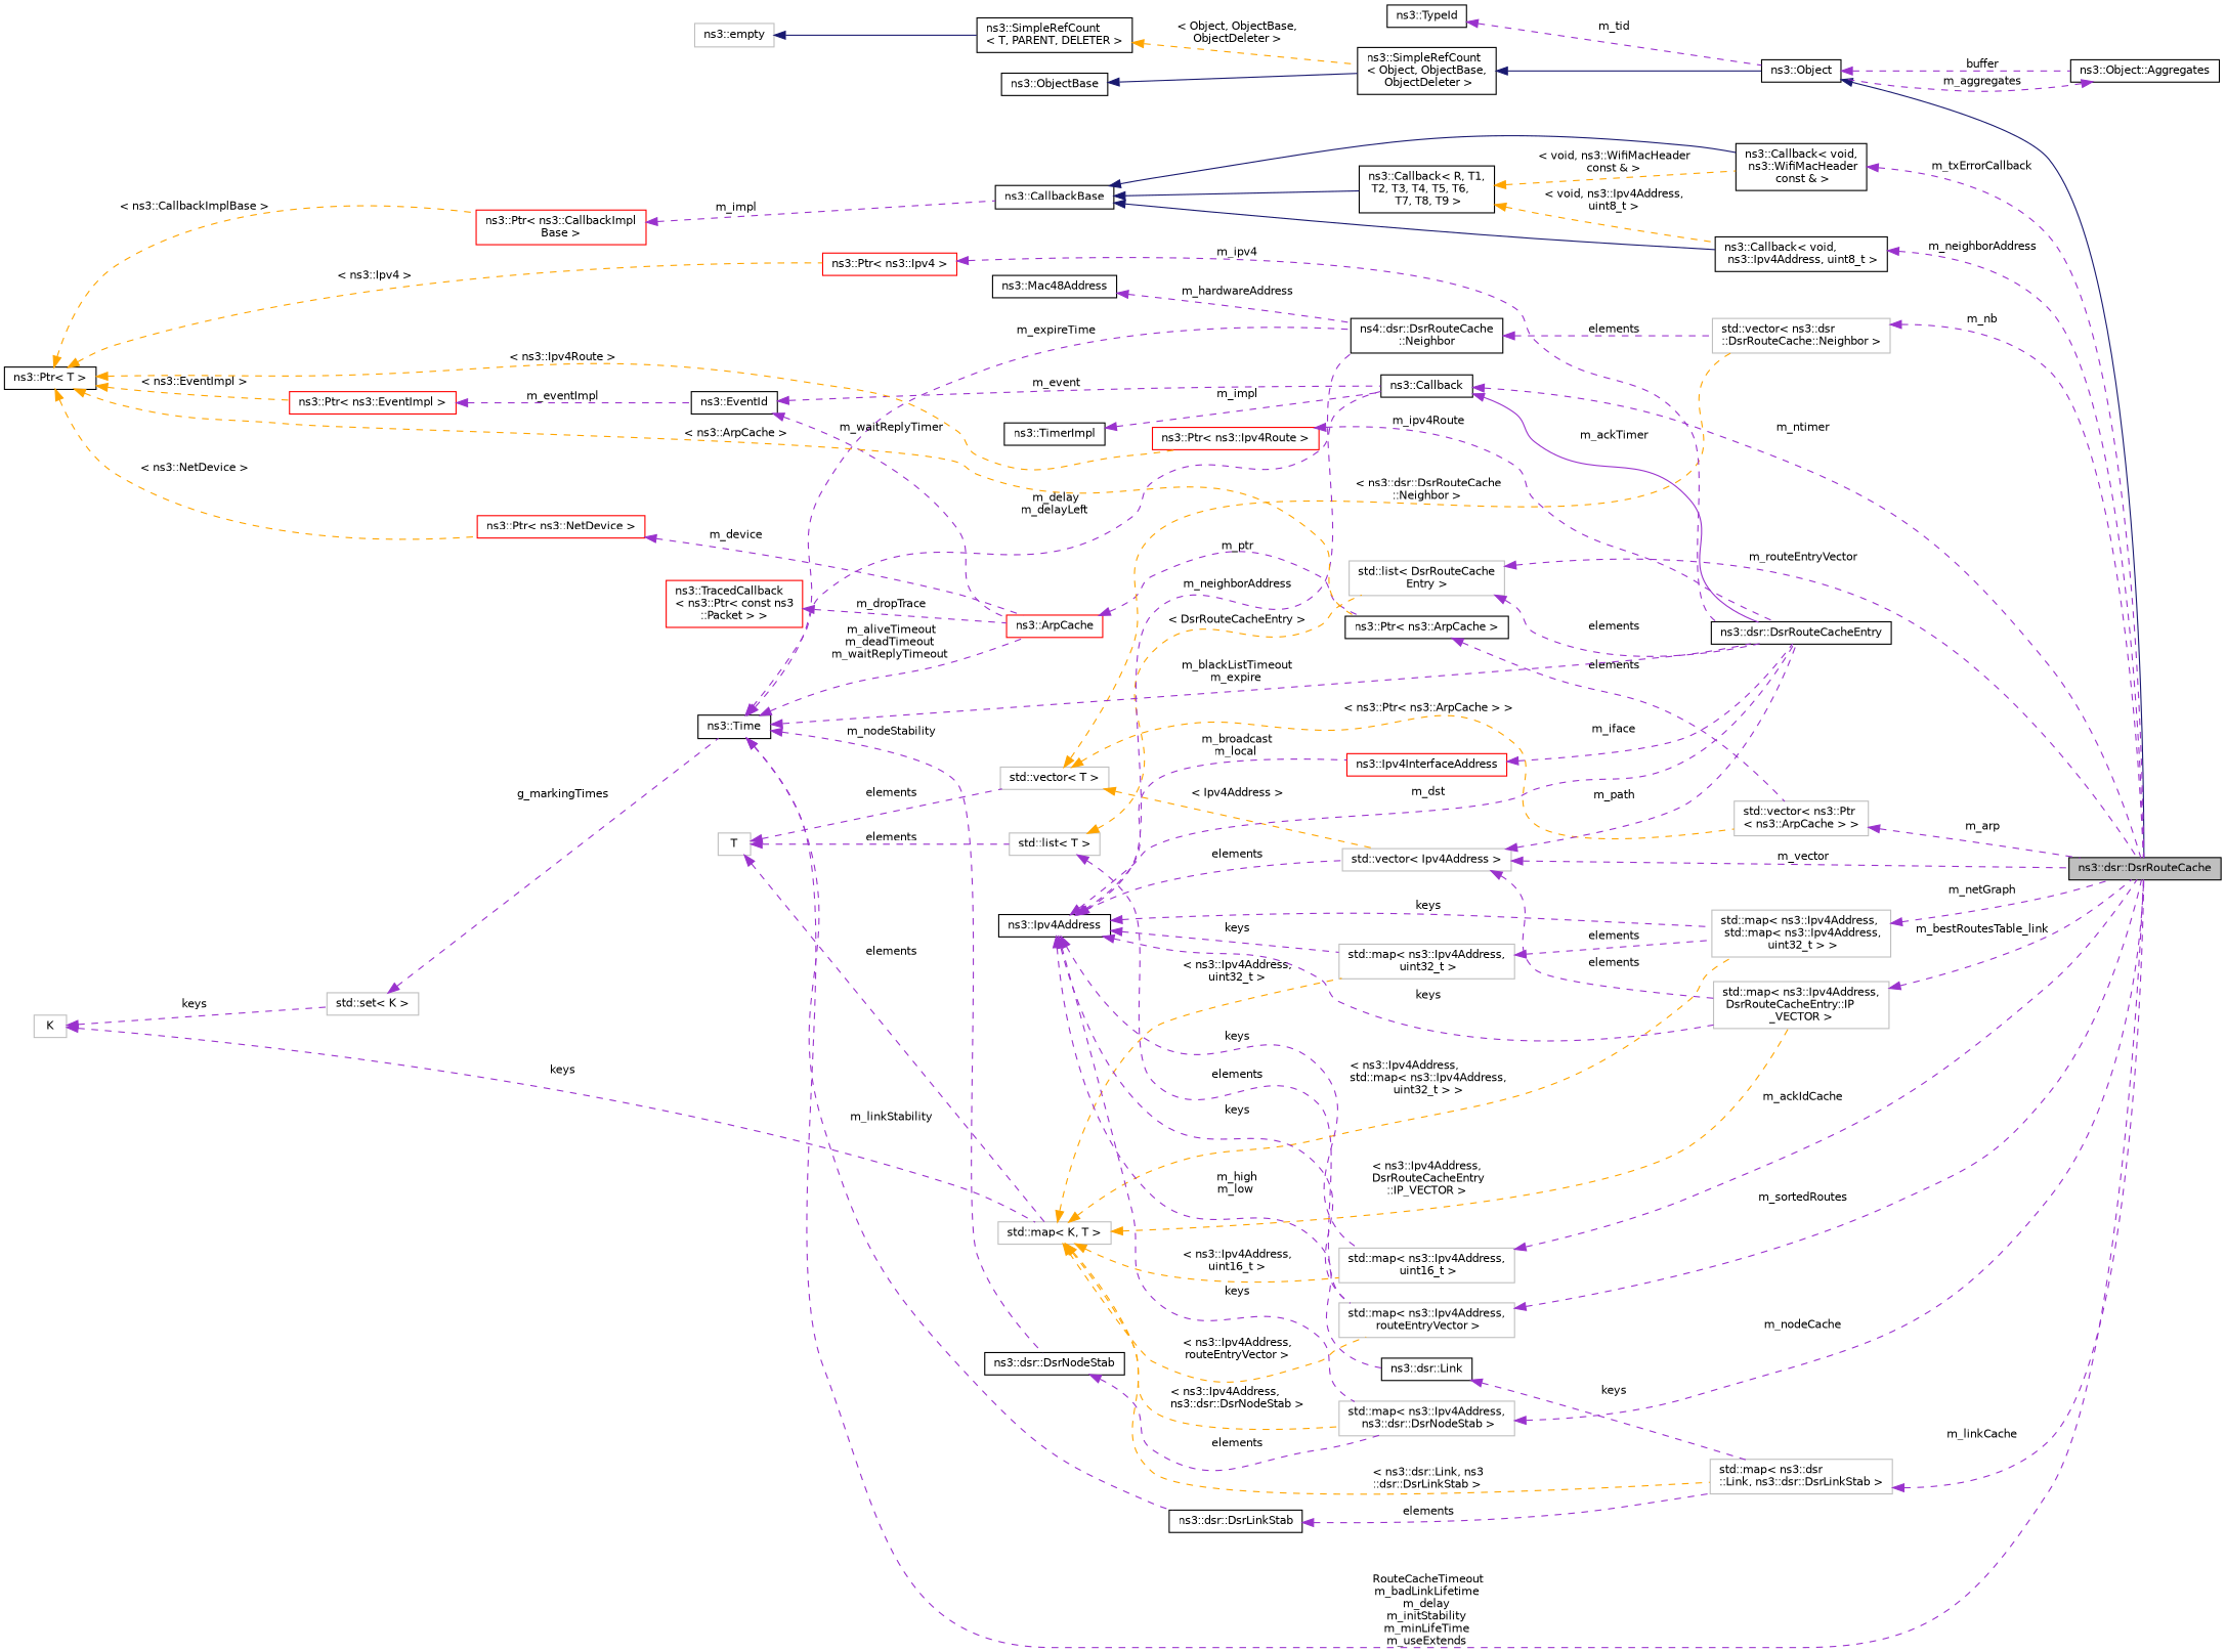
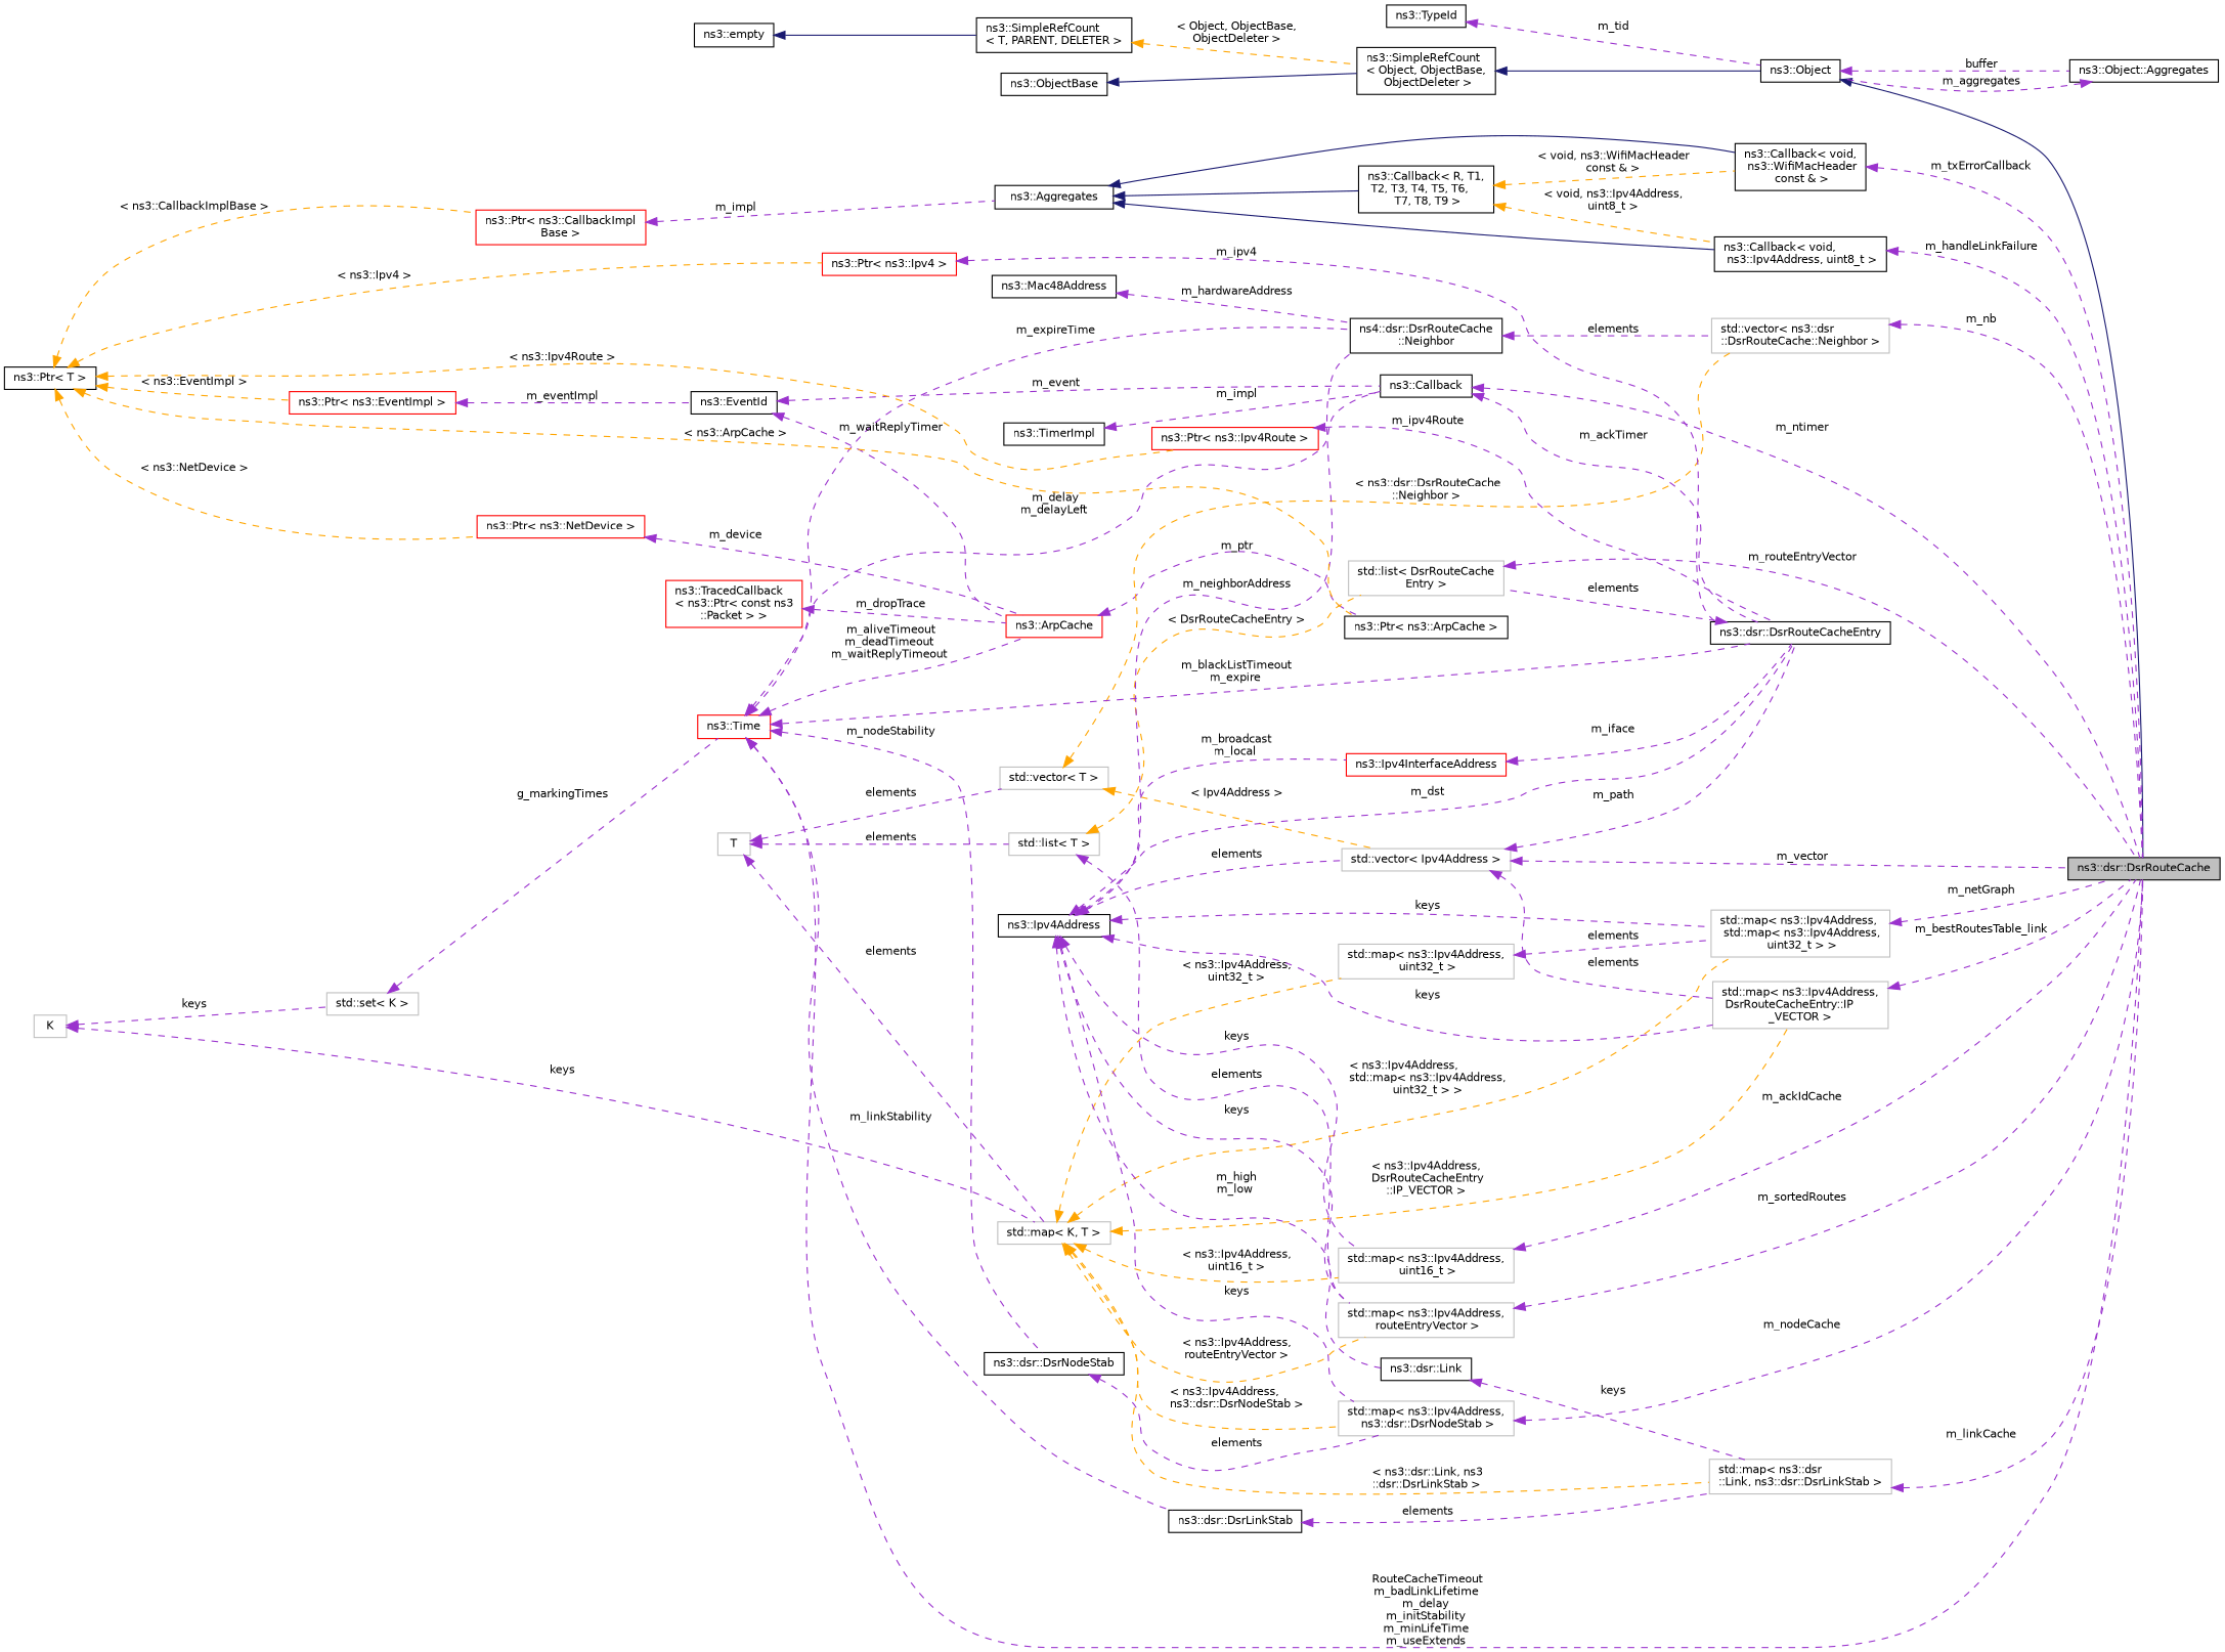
  digraph {
    rankdir=LR
    node [color=black fillcolor=white fontname=Helvetica fontsize=10 shape=record style=filled]
    edge [color=darkorchid3 dir=back fontname=Helvetica fontsize=10 labelfontname=Helvetica labelfontsize=10 style=dashed]
    n1 [fillcolor=grey75 fontcolor=black height=0.2 label="ns3::dsr::DsrRouteCache" width=0.4]
    n2 [height=0.2 label="ns3::Object" width=0.4]
    n3 [height=0.2 label="ns3::Object::Aggregates" width=0.4]
    n4 [color=red height=0.2 label="ns3::ArpCache" width=0.4]
    n5 [height=0.2 label="ns3::Ptr\< ns3::ArpCache \>" width=0.4]
    n6 [height=0.2 label="ns3::SimpleRefCount\l\< Object, ObjectBase,\l ObjectDeleter \>" width=0.4]
    n7 [height=0.2 label="ns3::ObjectBase" width=0.4]
    n8 [height=0.2 label="ns3::SimpleRefCount\l\< T, PARENT, DELETER \>" width=0.4]
-   n9 [color=grey75 height=0.2 label="ns3::empty" width=0.4]
+   n9 [height=0.2 label="ns3::empty" width=0.4]
    n10 [height=0.2 label="ns3::TypeId" width=0.4]
    n11 [color=grey75 height=0.2 label="std::map\< ns3::Ipv4Address,\l routeEntryVector \>" width=0.4]
    n12 [color=grey75 height=0.2 label="std::list\< T \>" width=0.4]
    n13 [color=grey75 height=0.2 label="std::list\< DsrRouteCache\lEntry \>" width=0.4]
    n14 [color=grey75 height=0.2 label=T width=0.4]
    n15 [color=grey75 height=0.2 label="std::map\< K, T \>" width=0.4]
    n16 [color=grey75 height=0.2 label="std::vector\< T \>" width=0.4]
    n17 [color=grey75 height=0.2 label="std::map\< ns3::Ipv4Address,\l ns3::dsr::DsrNodeStab \>" width=0.4]
    n18 [color=grey75 height=0.2 label="std::map\< ns3::Ipv4Address,\l uint16_t \>" width=0.4]
    n19 [color=grey75 height=0.2 label="std::map\< ns3::Ipv4Address,\l std::map\< ns3::Ipv4Address,\l uint32_t \> \>" width=0.4]
    n20 [color=grey75 height=0.2 label="std::map\< ns3::Ipv4Address,\l uint32_t \>" width=0.4]
    n21 [color=grey75 height=0.2 label="std::map\< ns3::Ipv4Address,\l DsrRouteCacheEntry::IP\l_VECTOR \>" width=0.4]
    n22 [color=grey75 height=0.2 label="std::map\< ns3::dsr\l::Link, ns3::dsr::DsrLinkStab \>" width=0.4]
    n23 [color=grey75 height=0.2 label="std::vector\< Ipv4Address \>" width=0.4]
-   n24 [color=grey75 height=0.2 label="std::vector\< ns3::Ptr\l\< ns3::ArpCache \> \>" width=0.4]
    n25 [color=grey75 height=0.2 label="std::vector\< ns3::dsr\l::DsrRouteCache::Neighbor \>" width=0.4]
    n26 [height=0.2 label="ns3::Ipv4Address" width=0.4]
    n27 [height=0.2 label="ns4::dsr::DsrRouteCache\l::Neighbor" width=0.4]
    n28 [height=0.2 label="ns3::dsr::DsrRouteCacheEntry" width=0.4]
    n29 [color=red height=0.2 label="ns3::Ipv4InterfaceAddress" width=0.4]
    n30 [height=0.2 label="ns3::dsr::Link" width=0.4]
    n31 [color=grey75 height=0.2 label=K width=0.4]
    n32 [color=grey75 height=0.2 label="std::set\< K \>" width=0.4]
-   n33 [height=0.2 label="ns3::Time" width=0.4]
+   n33 [color=red height=0.2 label="ns3::Time" width=0.4]
    n34 [color=red height=0.2 label="ns3::TracedCallback\l\< ns3::Ptr\< const ns3\l::Packet \> \>" width=0.4]
    n35 [height=0.2 label="ns3::EventId" width=0.4]
    n36 [height=0.2 label="ns3::Callback" width=0.4]
    n37 [color=red height=0.2 label="ns3::Ptr\< ns3::EventImpl \>" width=0.4]
    n38 [height=0.2 label="ns3::Ptr\< T \>" width=0.4]
    n39 [color=red height=0.2 label="ns3::Ptr\< ns3::NetDevice \>" width=0.4]
    n40 [color=red height=0.2 label="ns3::Ptr\< ns3::CallbackImpl\lBase \>" width=0.4]
    n41 [color=red height=0.2 label="ns3::Ptr\< ns3::Ipv4 \>" width=0.4]
    n42 [color=red height=0.2 label="ns3::Ptr\< ns3::Ipv4Route \>" width=0.4]
-   n43 [height=0.2 label="ns3::CallbackBase" width=0.4]
+   n43 [height=0.2 label="ns3::Aggregates" width=0.4]
    n44 [height=0.2 label="ns3::dsr::DsrNodeStab" width=0.4]
    n45 [height=0.2 label="ns3::dsr::DsrLinkStab" width=0.4]
    n46 [height=0.2 label="ns3::Mac48Address" width=0.4]
    n47 [height=0.2 label="ns3::Callback\< void,\l ns3::WifiMacHeader\l const & \>" width=0.4]
    n48 [height=0.2 label="ns3::Callback\< R, T1,\l T2, T3, T4, T5, T6,\l T7, T8, T9 \>" width=0.4]
    n49 [height=0.2 label="ns3::Callback\< void,\l ns3::Ipv4Address, uint8_t \>" width=0.4]
    n50 [height=0.2 label="ns3::TimerImpl" width=0.4]
    n2 -> n1 [color=midnightblue style=solid]
    n2 -> n3 [label=" buffer"]
    n3 -> n2 [label=" m_aggregates"]
    n4 -> n5 [label=" m_ptr"]
-   n5 -> n24 [label=" elements"]
    n6 -> n2 [color=midnightblue style=solid]
    n7 -> n6 [color=midnightblue style=solid]
    n8 -> n6 [color=orange label=" \< Object, ObjectBase,\l ObjectDeleter \>"]
    n9 -> n8 [color=midnightblue style=solid]
    n10 -> n2 [label=" m_tid"]
    n11 -> n1 [label=" m_sortedRoutes"]
    n12 -> n11 [label=" elements"]
    n12 -> n13 [color=orange label=" \< DsrRouteCacheEntry \>"]
    n13 -> n1 [label=" m_routeEntryVector"]
    n14 -> n12 [label=" elements"]
    n14 -> n15 [label=" elements"]
    n14 -> n16 [label=" elements"]
    n15 -> n11 [color=orange label=" \< ns3::Ipv4Address,\l routeEntryVector \>"]
    n15 -> n17 [color=orange label=" \< ns3::Ipv4Address,\l ns3::dsr::DsrNodeStab \>"]
    n15 -> n18 [color=orange label=" \< ns3::Ipv4Address,\l uint16_t \>"]
    n15 -> n19 [color=orange label=" \< ns3::Ipv4Address,\l std::map\< ns3::Ipv4Address,\l uint32_t \> \>"]
    n15 -> n20 [color=orange label=" \< ns3::Ipv4Address,\l uint32_t \>"]
    n15 -> n21 [color=orange label=" \< ns3::Ipv4Address,\l DsrRouteCacheEntry\l::IP_VECTOR \>"]
    n15 -> n22 [color=orange label=" \< ns3::dsr::Link, ns3\l::dsr::DsrLinkStab \>"]
    n16 -> n23 [color=orange label=" \< Ipv4Address \>"]
-   n16 -> n24 [color=orange label=" \< ns3::Ptr\< ns3::ArpCache \> \>"]
    n16 -> n25 [color=orange label=" \< ns3::dsr::DsrRouteCache\l::Neighbor \>"]
    n17 -> n1 [label=" m_nodeCache"]
    n18 -> n1 [label=" m_ackIdCache"]
    n19 -> n1 [label=" m_netGraph"]
    n20 -> n19 [label=" elements"]
    n21 -> n1 [label=" m_bestRoutesTable_link"]
    n22 -> n1 [label=" m_linkCache"]
    n23 -> n1 [label=" m_vector"]
    n23 -> n21 [label=" elements"]
    n23 -> n28 [label=" m_path"]
-   n24 -> n1 [label=" m_arp"]
    n25 -> n1 [label=" m_nb"]
    n26 -> n11 [label=" keys"]
    n26 -> n17 [label=" keys"]
    n26 -> n18 [label=" keys"]
    n26 -> n19 [label=" keys"]
-   n26 -> n20 [label=" keys"]
    n26 -> n21 [label=" keys"]
    n26 -> n23 [label=" elements"]
    n26 -> n27 [label=" m_neighborAddress"]
    n26 -> n28 [label=" m_dst"]
    n26 -> n29 [label=" m_broadcast\nm_local"]
    n26 -> n30 [label=" m_high\nm_low"]
    n27 -> n25 [label=" elements"]
-   n13 -> n28 [label=" elements"]
+   n28 -> n13 [label=" elements"]
    n29 -> n28 [label=" m_iface"]
    n30 -> n22 [label=" keys"]
    n31 -> n15 [label=" keys"]
    n31 -> n32 [label=" keys"]
    n32 -> n33 [label=" g_markingTimes"]
    n33 -> n1 [label=" RouteCacheTimeout\nm_badLinkLifetime\nm_delay\nm_initStability\nm_minLifeTime\nm_useExtends"]
    n33 -> n4 [label=" m_aliveTimeout\nm_deadTimeout\nm_waitReplyTimeout"]
    n33 -> n27 [label=" m_expireTime"]
    n33 -> n28 [label=" m_blackListTimeout\nm_expire"]
    n33 -> n36 [label=" m_delay\nm_delayLeft"]
    n33 -> n44 [label=" m_nodeStability"]
    n33 -> n45 [label=" m_linkStability"]
    n34 -> n4 [label=" m_dropTrace"]
    n35 -> n4 [label=" m_waitReplyTimer"]
    n35 -> n36 [label=" m_event"]
    n36 -> n1 [label=" m_ntimer"]
-   n36 -> n28 [label=" m_ackTimer" style=solid]
+   n36 -> n28 [label=" m_ackTimer"]
    n37 -> n35 [label=" m_eventImpl"]
    n38 -> n5 [color=orange label=" \< ns3::ArpCache \>"]
    n38 -> n37 [color=orange label=" \< ns3::EventImpl \>"]
    n38 -> n39 [color=orange label=" \< ns3::NetDevice \>"]
    n38 -> n40 [color=orange label=" \< ns3::CallbackImplBase \>"]
    n38 -> n41 [color=orange label=" \< ns3::Ipv4 \>"]
    n38 -> n42 [color=orange label=" \< ns3::Ipv4Route \>"]
    n39 -> n4 [label=" m_device"]
    n40 -> n43 [label=" m_impl"]
    n41 -> n28 [label=" m_ipv4"]
    n42 -> n28 [label=" m_ipv4Route"]
    n43 -> n47 [color=midnightblue style=solid]
    n43 -> n48 [color=midnightblue style=solid]
    n43 -> n49 [color=midnightblue style=solid]
    n44 -> n17 [label=" elements"]
    n45 -> n22 [label=" elements"]
    n46 -> n27 [label=" m_hardwareAddress"]
    n47 -> n1 [label=" m_txErrorCallback"]
    n48 -> n47 [color=orange label=" \< void, ns3::WifiMacHeader\l const & \>"]
    n48 -> n49 [color=orange label=" \< void, ns3::Ipv4Address,\l uint8_t \>"]
-   n49 -> n1 [label=" m_neighborAddress"]
+   n49 -> n1 [label=" m_handleLinkFailure"]
    n50 -> n36 [label=" m_impl"]
  }
